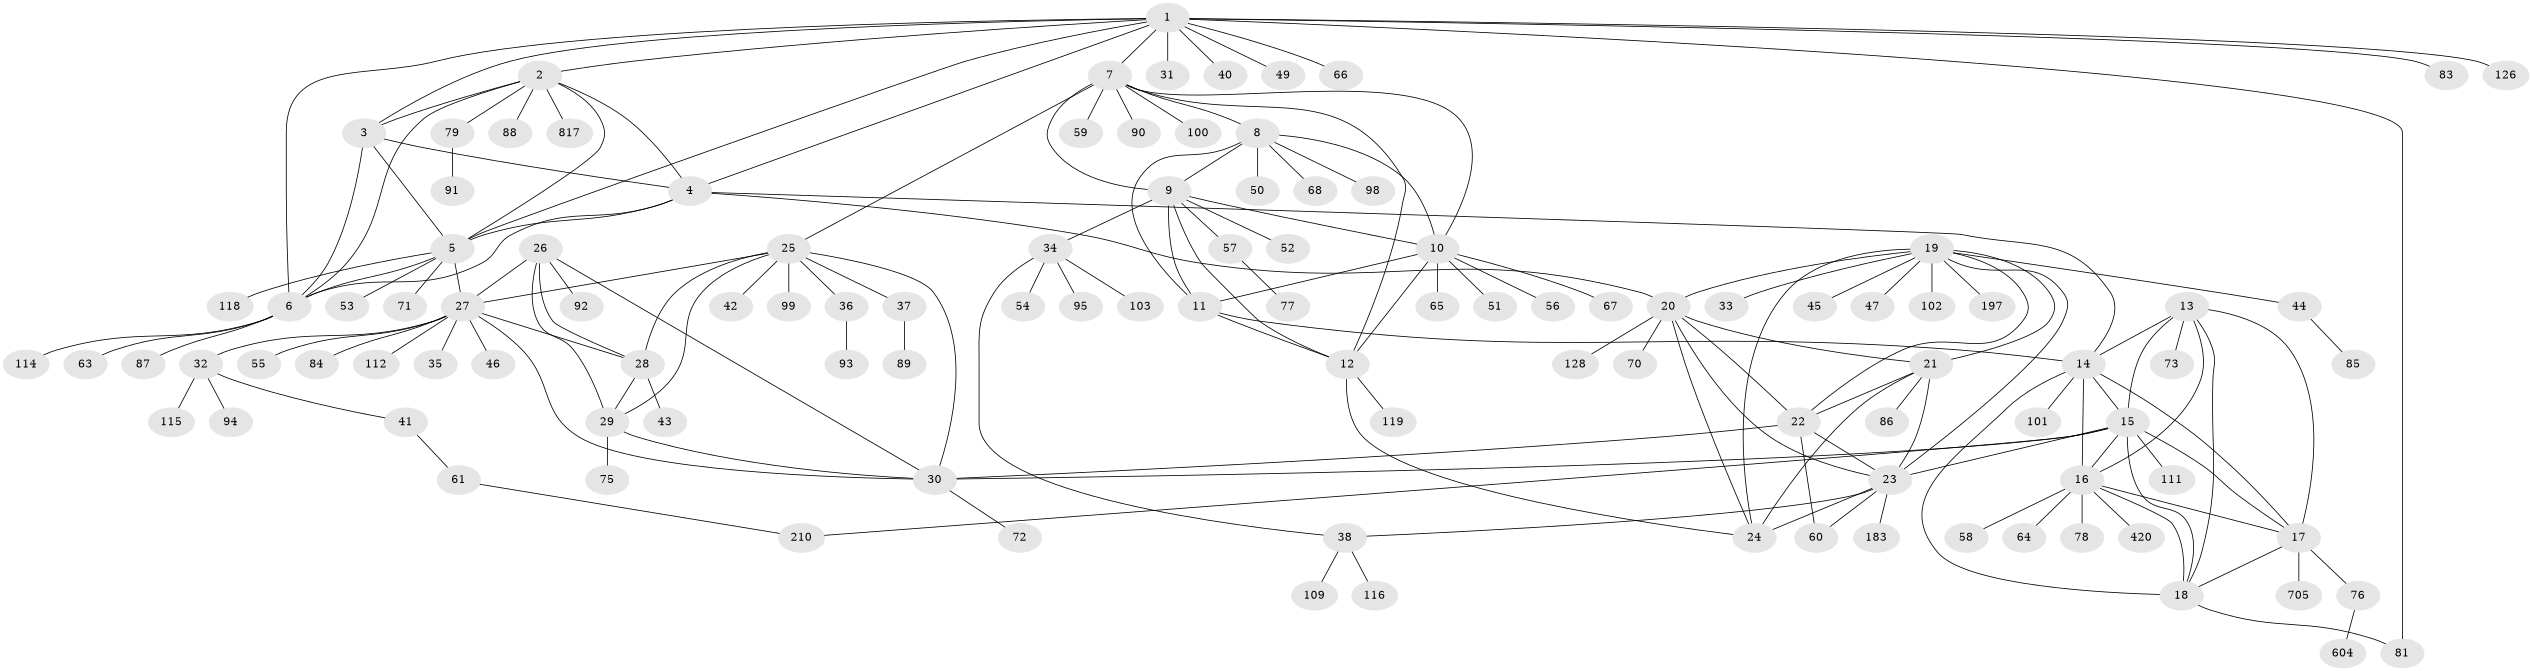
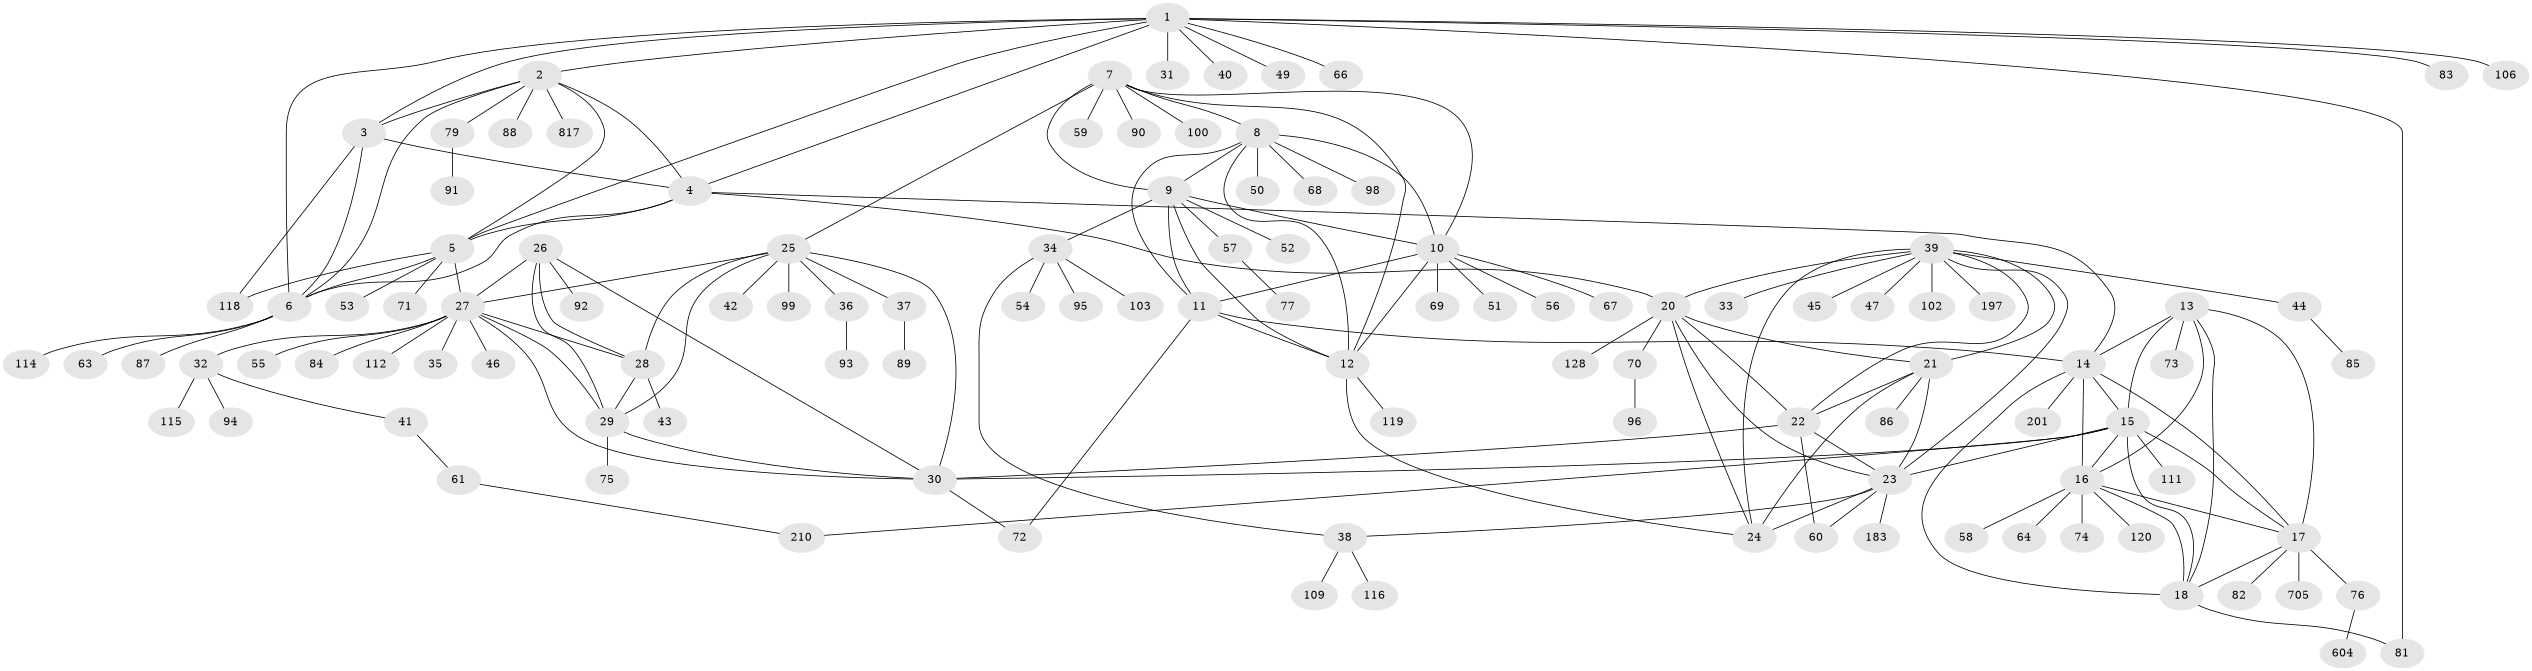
  graph {
    fontname="DejaVu Serif"
    node [color=gray90 fontname="DejaVu Serif" style=filled]
    edge [fontname="DejaVu Serif"]
    1
    2
    3
    4
    5
    6
    7
    31
    40
    49
    66
    81
    83
-   106 [label=126]
+   106
    79
    88
    n17 [label=817]
    14
    20
    27
    53
    71
    118
    63
    87
    114
    8
    9
    10
    12
    25
    59
    90
    100
    91
    15
    16
    17
    18
-   101
+   101 [label=201]
    24
    23
    21
    22
    70
    n46 [label=128]
    30
    28
    29
    32
    35
    46
    55
    84
    112
    11
    50
    68
    98
    34
    52
    57
    51
    56
    67
-   69 [label=65]
+   69
    72
    119
    36
    37
    42
    99
    38
    54
    95
    103
    77
    13
    73
    n80 [label=210]
    111
    58
    64
-   78
-   120 [label=420]
+   78 [label=74]
+   120
    76
+   82
    n88 [label=705]
    60
    n90 [label=183]
    n91 [label=604]
-   19
+   19 [label=39]
    33
    44
    45
    47
    102
    n98 [label=197]
    86
    85
+   96
    116
    109
    26
    92
    43
    75
    93
    89
    94
    41
    115
    61
    1 -- 2
    1 -- 3
    1 -- 4
    1 -- 5
    1 -- 6
-   1 -- 7
    1 -- 31
    1 -- 40
    1 -- 49
    1 -- 66
    1 -- 81
    1 -- 83
    1 -- 106
    2 -- 3
    2 -- 4
    2 -- 5
    2 -- 6
    2 -- 79
    2 -- 88
    2 -- n17
    3 -- 4
-   3 -- 5
+   3 -- 118
    3 -- 6
    4 -- 5
    4 -- 6
    4 -- 14
    4 -- 20
    5 -- 6
    5 -- 27
    5 -- 53
    5 -- 71
    5 -- 118
    6 -- 63
    6 -- 87
    6 -- 114
    7 -- 8
    7 -- 9
    7 -- 10
    7 -- 12
    7 -- 25
    7 -- 59
    7 -- 90
    7 -- 100
    79 -- 91
    14 -- 15
    14 -- 16
    14 -- 17
    14 -- 18
    14 -- 101
    20 -- 24
    20 -- 23
    20 -- 21
    20 -- 22
    20 -- 70
    20 -- n46
    27 -- 30
    27 -- 28
+   27 -- 29
    27 -- 32
    27 -- 35
    27 -- 46
    27 -- 55
    27 -- 84
    27 -- 112
    8 -- 9
    8 -- 10
+   8 -- 12
    8 -- 11
    8 -- 50
    8 -- 68
    8 -- 98
    9 -- 10
    9 -- 12
    9 -- 11
    9 -- 34
    9 -- 52
    9 -- 57
    10 -- 12
    10 -- 11
    10 -- 51
    10 -- 56
    10 -- 67
    10 -- 69
    12 -- 24
    12 -- 119
    25 -- 27
    25 -- 30
    25 -- 28
    25 -- 29
    25 -- 36
    25 -- 37
    25 -- 42
    25 -- 99
    15 -- 16
    15 -- 17
    15 -- 18
    15 -- 23
    15 -- 30
    15 -- n80
    15 -- 111
    16 -- 17
    16 -- 18
    16 -- 58
    16 -- 64
    16 -- 78
    16 -- 120
    17 -- 18
    17 -- 76
+   17 -- 82
    17 -- n88
    18 -- 81
    23 -- 24
    23 -- 38
    23 -- 60
    23 -- n90
    21 -- 24
    21 -- 23
    21 -- 22
    21 -- 86
    22 -- 23
    22 -- 30
    22 -- 60
+   70 -- 96
    30 -- 72
    28 -- 29
    28 -- 43
    29 -- 30
    29 -- 75
    32 -- 94
    32 -- 41
    32 -- 115
    11 -- 14
    11 -- 12
+   11 -- 72
    34 -- 38
    34 -- 54
    34 -- 95
    34 -- 103
    57 -- 77
    36 -- 93
    37 -- 89
    38 -- 116
    38 -- 109
    13 -- 14
    13 -- 15
    13 -- 16
    13 -- 17
    13 -- 18
    13 -- 73
    76 -- n91
    19 -- 20
    19 -- 24
    19 -- 23
    19 -- 21
    19 -- 22
    19 -- 33
    19 -- 44
    19 -- 45
    19 -- 47
    19 -- 102
    19 -- n98
    44 -- 85
    26 -- 27
    26 -- 30
    26 -- 28
    26 -- 29
    26 -- 92
    41 -- 61
    61 -- n80
  }
